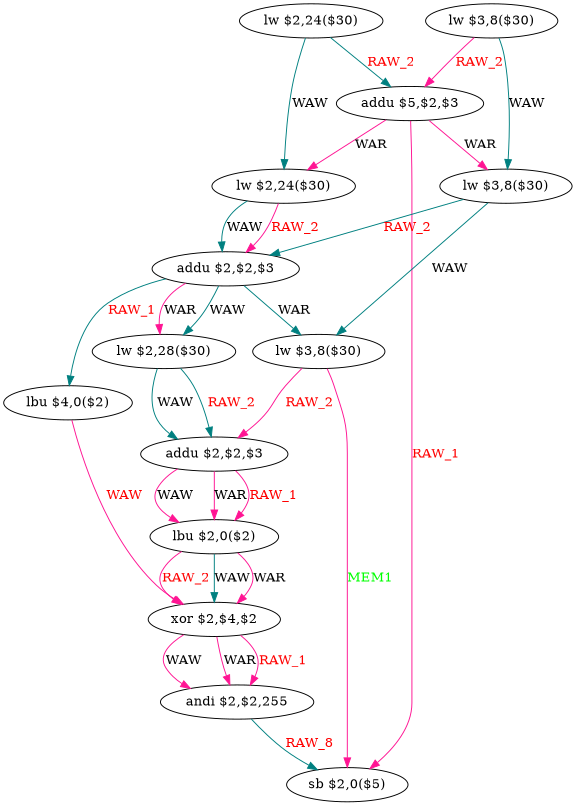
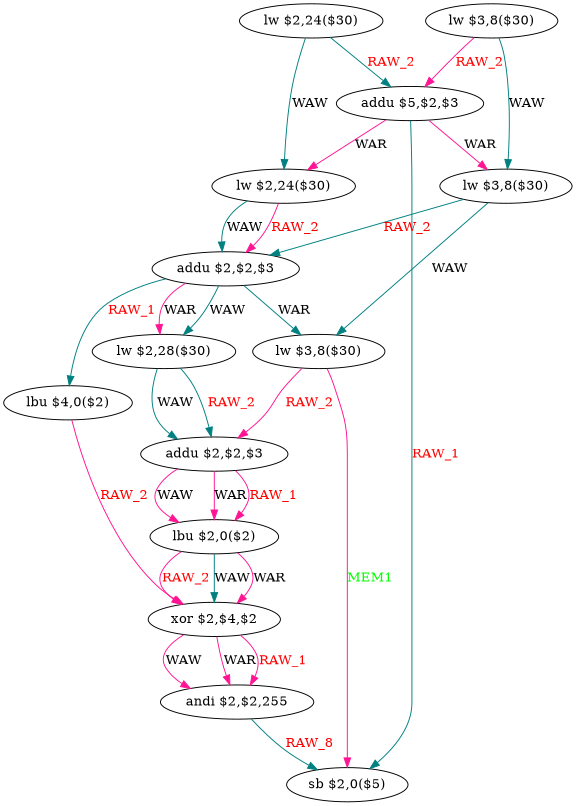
  digraph {
    node [shape=ellipse]
    edge [color=deeppink]
    n1 [label="lw $3,8($30)"]
    n2 [label="addu $5,$2,$3"]
    n3 [label="lw $3,8($30)"]
    n4 [label="lw $2,24($30)"]
    n5 [label="sb $2,0($5)"]
    n6 [label="addu $2,$2,$3"]
    n7 [label="lw $3,8($30)"]
    n8 [label="lbu $4,0($2)"]
    n9 [label="lw $2,28($30)"]
    n10 [label="addu $2,$2,$3"]
    n11 [label="xor $2,$4,$2"]
    n12 [label="lbu $2,0($2)"]
    n13 [label="andi $2,$2,255"]
    n14 [label="lw $2,24($30)"]
    n1 -> n2 [fontcolor=red label=RAW_2]
    n1 -> n3 [color=teal label=WAW]
    n2 -> n3 [label=WAR]
    n2 -> n4 [label=WAR]
-   n2 -> n5 [fontcolor=red label=RAW_1]
+   n2 -> n5 [color=teal fontcolor=red label=RAW_1]
    n3 -> n6 [color=teal fontcolor=red label=RAW_2]
    n3 -> n7 [color=teal label=WAW]
    n4 -> n6 [color=teal label=WAW]
    n4 -> n6 [fontcolor=red label=RAW_2]
    n6 -> n7 [color=teal label=WAR]
    n6 -> n8 [color=teal fontcolor=red label=RAW_1]
    n6 -> n9 [color=teal label=WAW]
    n6 -> n9 [label=WAR]
    n7 -> n5 [fontcolor=green label=MEM1]
    n7 -> n10 [fontcolor=red label=RAW_2]
-   n8 -> n11 [fontcolor=red label=WAW]
+   n8 -> n11 [fontcolor=red label=RAW_2]
    n9 -> n10 [color=teal label=WAW]
    n9 -> n10 [color=teal fontcolor=red label=RAW_2]
    n10 -> n12 [label=WAW]
    n10 -> n12 [label=WAR]
    n10 -> n12 [fontcolor=red label=RAW_1]
    n11 -> n13 [label=WAW]
    n11 -> n13 [label=WAR]
    n11 -> n13 [fontcolor=red label=RAW_1]
    n12 -> n11 [color=teal label=WAW]
    n12 -> n11 [label=WAR]
    n12 -> n11 [fontcolor=red label=RAW_2]
    n13 -> n5 [color=teal fontcolor=red label=RAW_8]
    n14 -> n2 [color=teal fontcolor=red label=RAW_2]
    n14 -> n4 [color=teal label=WAW]
  }
